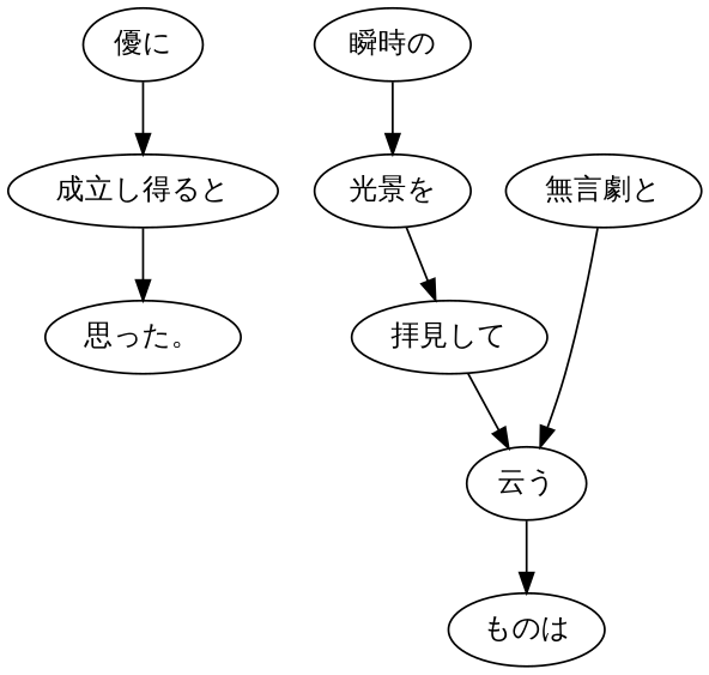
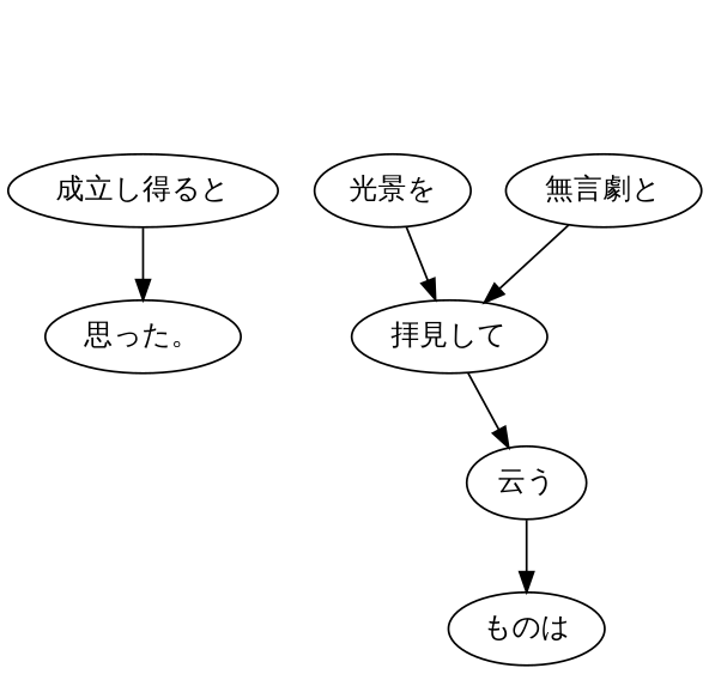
  digraph {
    fontname="PT Serif"
    node [fontname="PT Serif"]
    edge [fontname="PT Serif"]
    n1 [label="思った。"]
-   n2 [label="瞬時の"]
    n3 [label="光景を"]
    n4 [label="拝見して"]
    n5 [label="云う"]
    n6 [label="ものは"]
    n7 [label="無言劇と"]
    n8 [label="成立し得ると"]
-   n9 [label="優に"]
-   n2 -> n3
    n3 -> n4
    n4 -> n5
    n5 -> n6
-   n7 -> n5
+   n7 -> n4
    n8 -> n1
-   n9 -> n8
  }
